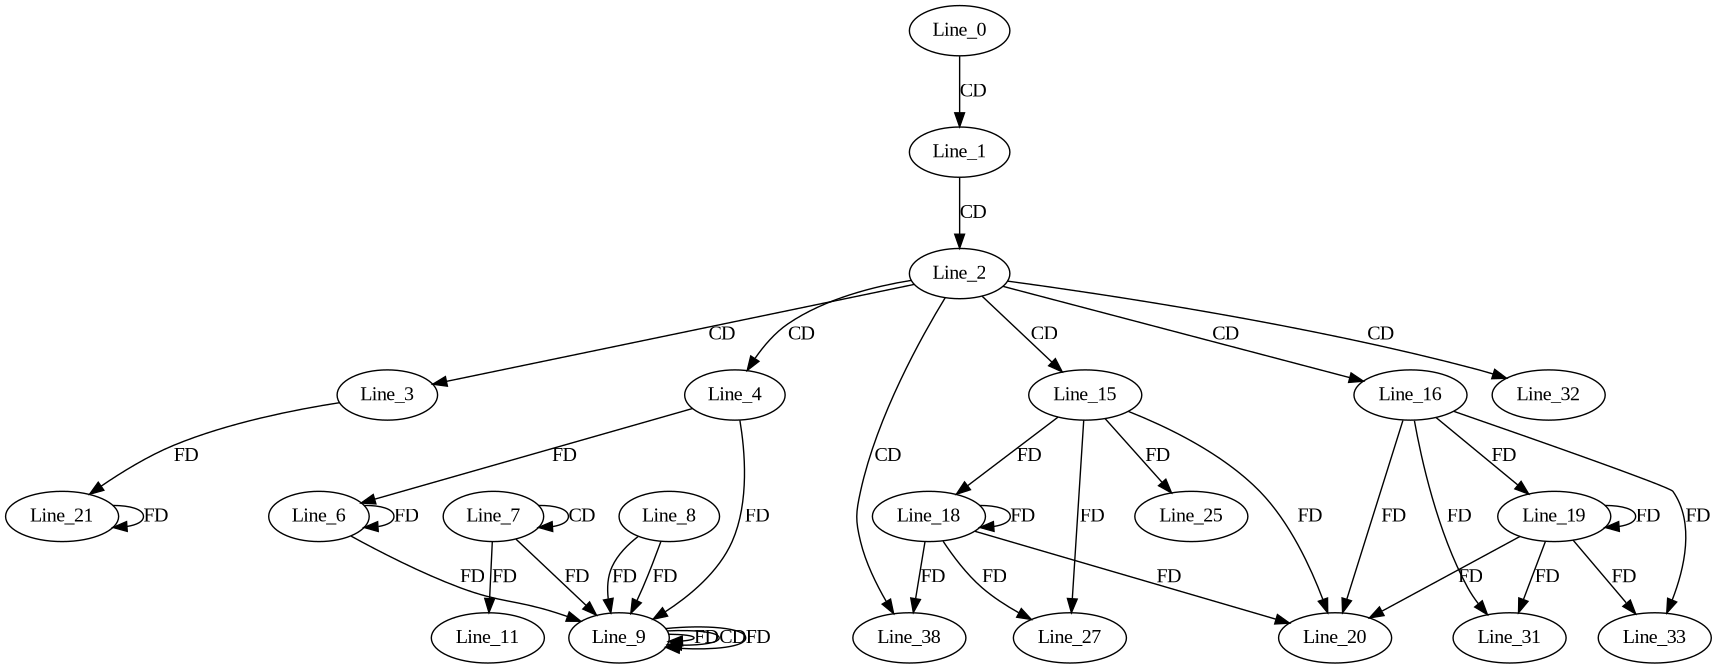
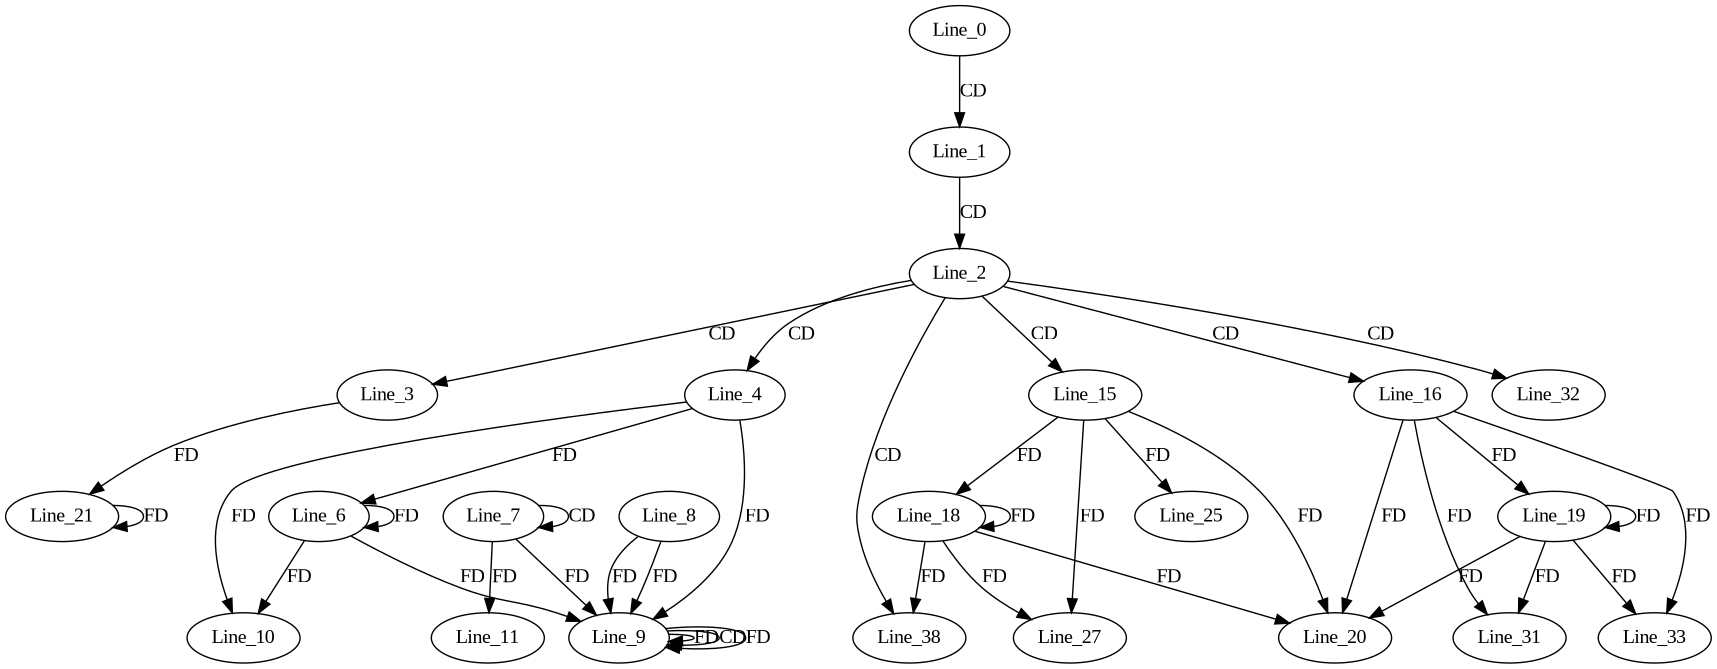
  digraph {
    fontname="Liberation Serif"
    node [fontname="Liberation Serif"]
    edge [fontname="Liberation Serif"]
    Line_0
    Line_1
    Line_2
    Line_3
    Line_4
    Line_15
    Line_16
    Line_38
    n9 [label=Line_32]
    Line_21
    Line_6
    Line_9
+   Line_10
    Line_18
    Line_20
    Line_25
    Line_27
    Line_19
    Line_31
    Line_33
    Line_7
    Line_11
    Line_8
    Line_0 -> Line_1 [label=CD]
    Line_1 -> Line_2 [label=CD]
    Line_2 -> Line_3 [label=CD]
    Line_2 -> Line_4 [label=CD]
    Line_2 -> Line_15 [label=CD]
    Line_2 -> Line_16 [label=CD]
    Line_2 -> Line_38 [label=CD]
    Line_2 -> n9 [label=CD]
    Line_3 -> Line_21 [label=FD]
    Line_4 -> Line_6 [label=FD]
    Line_4 -> Line_9 [label=FD]
+   Line_4 -> Line_10 [label=FD]
    Line_15 -> Line_18 [label=FD]
    Line_15 -> Line_20 [label=FD]
    Line_15 -> Line_25 [label=FD]
    Line_15 -> Line_27 [label=FD]
    Line_16 -> Line_20 [label=FD]
    Line_16 -> Line_19 [label=FD]
    Line_16 -> Line_31 [label=FD]
    Line_16 -> Line_33 [label=FD]
    Line_21 -> Line_21 [label=FD]
    Line_6 -> Line_6 [label=FD]
    Line_6 -> Line_9 [label=FD]
+   Line_6 -> Line_10 [label=FD]
    Line_9 -> Line_9 [label=FD]
    Line_9 -> Line_9 [label=CD]
    Line_9 -> Line_9 [label=FD]
    Line_18 -> Line_38 [label=FD]
    Line_18 -> Line_18 [label=FD]
    Line_18 -> Line_20 [label=FD]
    Line_18 -> Line_27 [label=FD]
    Line_19 -> Line_20 [label=FD]
    Line_19 -> Line_19 [label=FD]
    Line_19 -> Line_31 [label=FD]
    Line_19 -> Line_33 [label=FD]
    Line_7 -> Line_9 [label=FD]
    Line_7 -> Line_7 [label=CD]
    Line_7 -> Line_11 [label=FD]
    Line_8 -> Line_9 [label=FD]
    Line_8 -> Line_9 [label=FD]
  }
